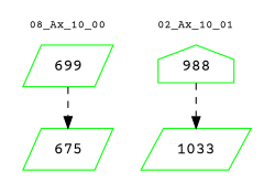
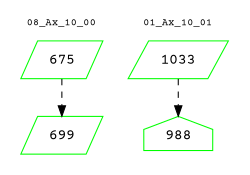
  digraph {
    fontname="Courier Prime"
    node [color=green fontname="Courier Prime" shape=parallelogram]
    edge [color=black fontname="Courier Prime" style=dashed]
    n1 [label=675]
    n2 [label=699]
    n3 [label=1033]
    n4 [label=988 shape=house]
    subgraph cluster_1 {
      color=white
      fontsize=10
      label="08_Ax_10_00"
      n1
      n2
    }
    subgraph cluster_2 {
      color=white
      fontsize=10
-     label="02_Ax_10_01"
+     label="01_Ax_10_01"
      n3
      n4
    }
-   n2 -> n1
-   n4 -> n3
+   n1 -> n2
+   n3 -> n4
  }
